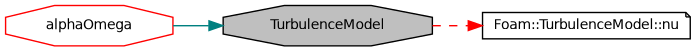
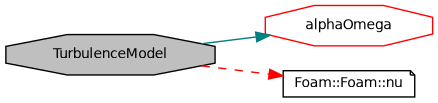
  digraph {
    rankdir=LR
    node [color=black fontname=Helvetica fontsize=10 shape=octagon]
    edge [fontname=Helvetica fontsize=10 labelfontname=Helvetica labelfontsize=10]
    n1 [fillcolor=grey75 fontcolor=black height=0.2 label=TurbulenceModel style=filled width=0.4]
    n2 [color=red height=0.2 label=alphaOmega width=0.4]
-   n3 [height=0.2 label="Foam::TurbulenceModel::nu" shape=note width=0.4]
-   n2 -> n1 [color=teal style=solid]
+   n3 [height=0.2 label="Foam::Foam::nu" shape=note width=0.4]
+   n1 -> n2 [color=teal style=solid]
    n1 -> n3 [color=red style=dashed]
  }
